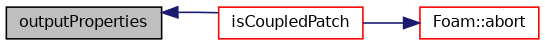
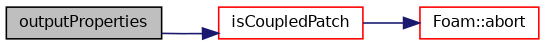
  digraph {
    rankdir=LR
    node [color=red fontname=Helvetica fontsize=10 shape=record]
    edge [color=midnightblue fontname=Helvetica fontsize=10 labelfontname=Helvetica labelfontsize=10 style=solid]
    n1 [color=black fillcolor=grey75 fontcolor=black height=0.2 label=outputProperties style=filled width=0.4]
    n2 [height=0.2 label=isCoupledPatch width=0.4]
    n3 [height=0.2 label="Foam::abort" width=0.4]
-   n2 -> n1
+   n1 -> n2
    n2 -> n3
  }
